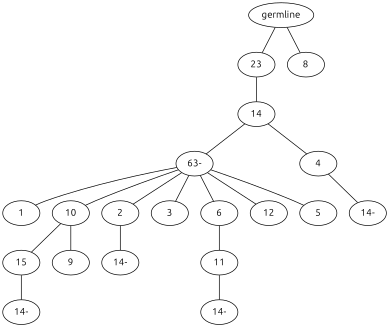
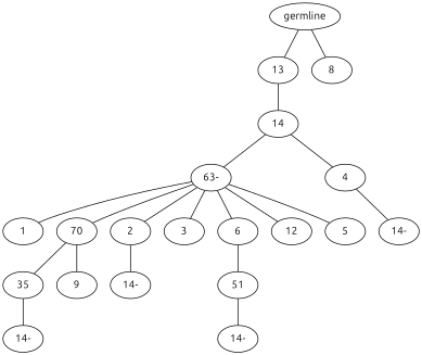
  graph {
    fontname=Ubuntu
    node [fontname=Ubuntu]
    edge [fontname=Ubuntu]
    n1 [label=germline]
-   n2 [label=23]
+   n2 [label=13]
    n3 [label=8]
    n4 [label=14]
    n5 [label="63-"]
    n6 [label=4]
    n7 [label=1]
-   n8 [label=10]
+   n8 [label=70]
    n9 [label=2]
    n10 [label=3]
    n11 [label=6]
    n12 [label=12]
    n13 [label=5]
    n14 [label="14-"]
-   n15 [label=15]
+   n15 [label=35]
    n16 [label=9]
    n17 [label="14-"]
-   n18 [label=11]
+   n18 [label=51]
    n19 [label="14-"]
    n20 [label="14-"]
    n1 -- n2
    n1 -- n3
    n2 -- n4
    n4 -- n5
    n4 -- n6
    n5 -- n7
    n5 -- n8
    n5 -- n9
    n5 -- n10
    n5 -- n11
    n5 -- n12
    n5 -- n13
    n6 -- n14
    n8 -- n15
    n8 -- n16
    n9 -- n17
    n11 -- n18
    n15 -- n19
    n18 -- n20
  }
